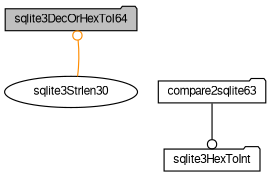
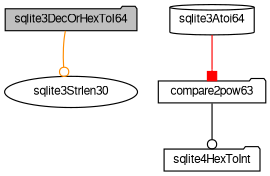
  digraph {
    rankdir=TB
    node [color=black fillcolor=white fontname=FreeSans fontsize=10 shape=folder style=filled]
    edge [arrowhead=odot fontname=FreeSans fontsize=10 labelfontname=FreeSans labelfontsize=10 style=solid]
    n1 [fillcolor=grey75 fontcolor=black height=0.2 label=sqlite3DecOrHexToI64 width=0.4]
    n2 [height=0.2 label=sqlite3Strlen30 shape=ellipse width=0.4]
-   n3 [height=0.2 label=sqlite3HexToInt width=0.4]
-   n5 [height=0.2 label=compare2sqlite63 width=0.4]
-   n2 -> n1 [color=darkorange]
+   n3 [height=0.2 label=sqlite4HexToInt width=0.4]
+   n4 [height=0.2 label=sqlite3Atoi64 shape=cylinder width=0.4]
+   n5 [height=0.2 label=compare2pow63 width=0.4]
+   n1 -> n2 [color=darkorange]
+   n4 -> n5 [arrowhead=box color=red]
    n5 -> n3 [color=black]
  }
